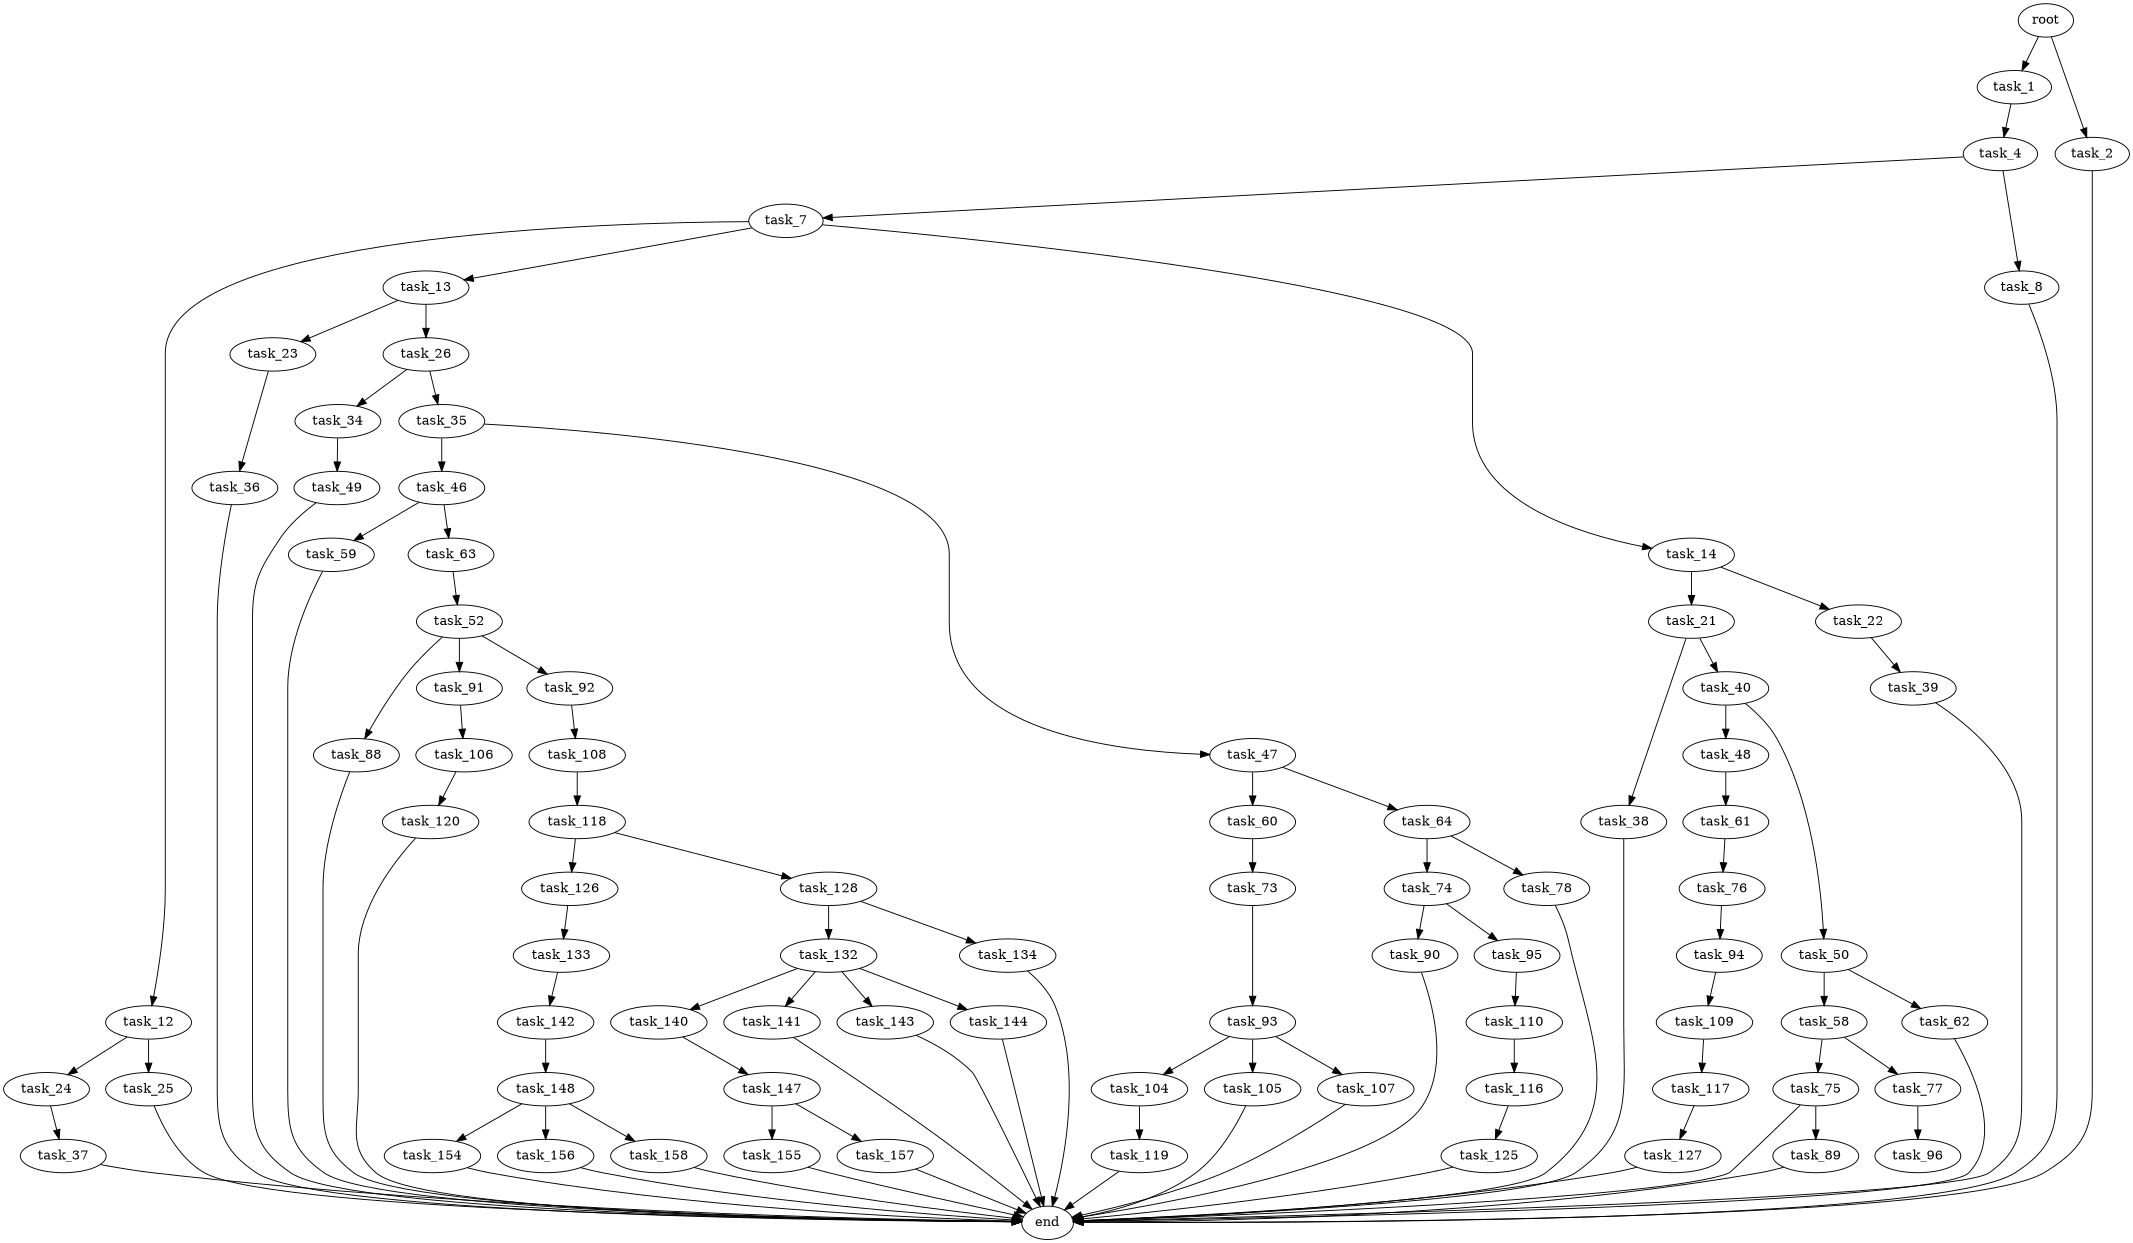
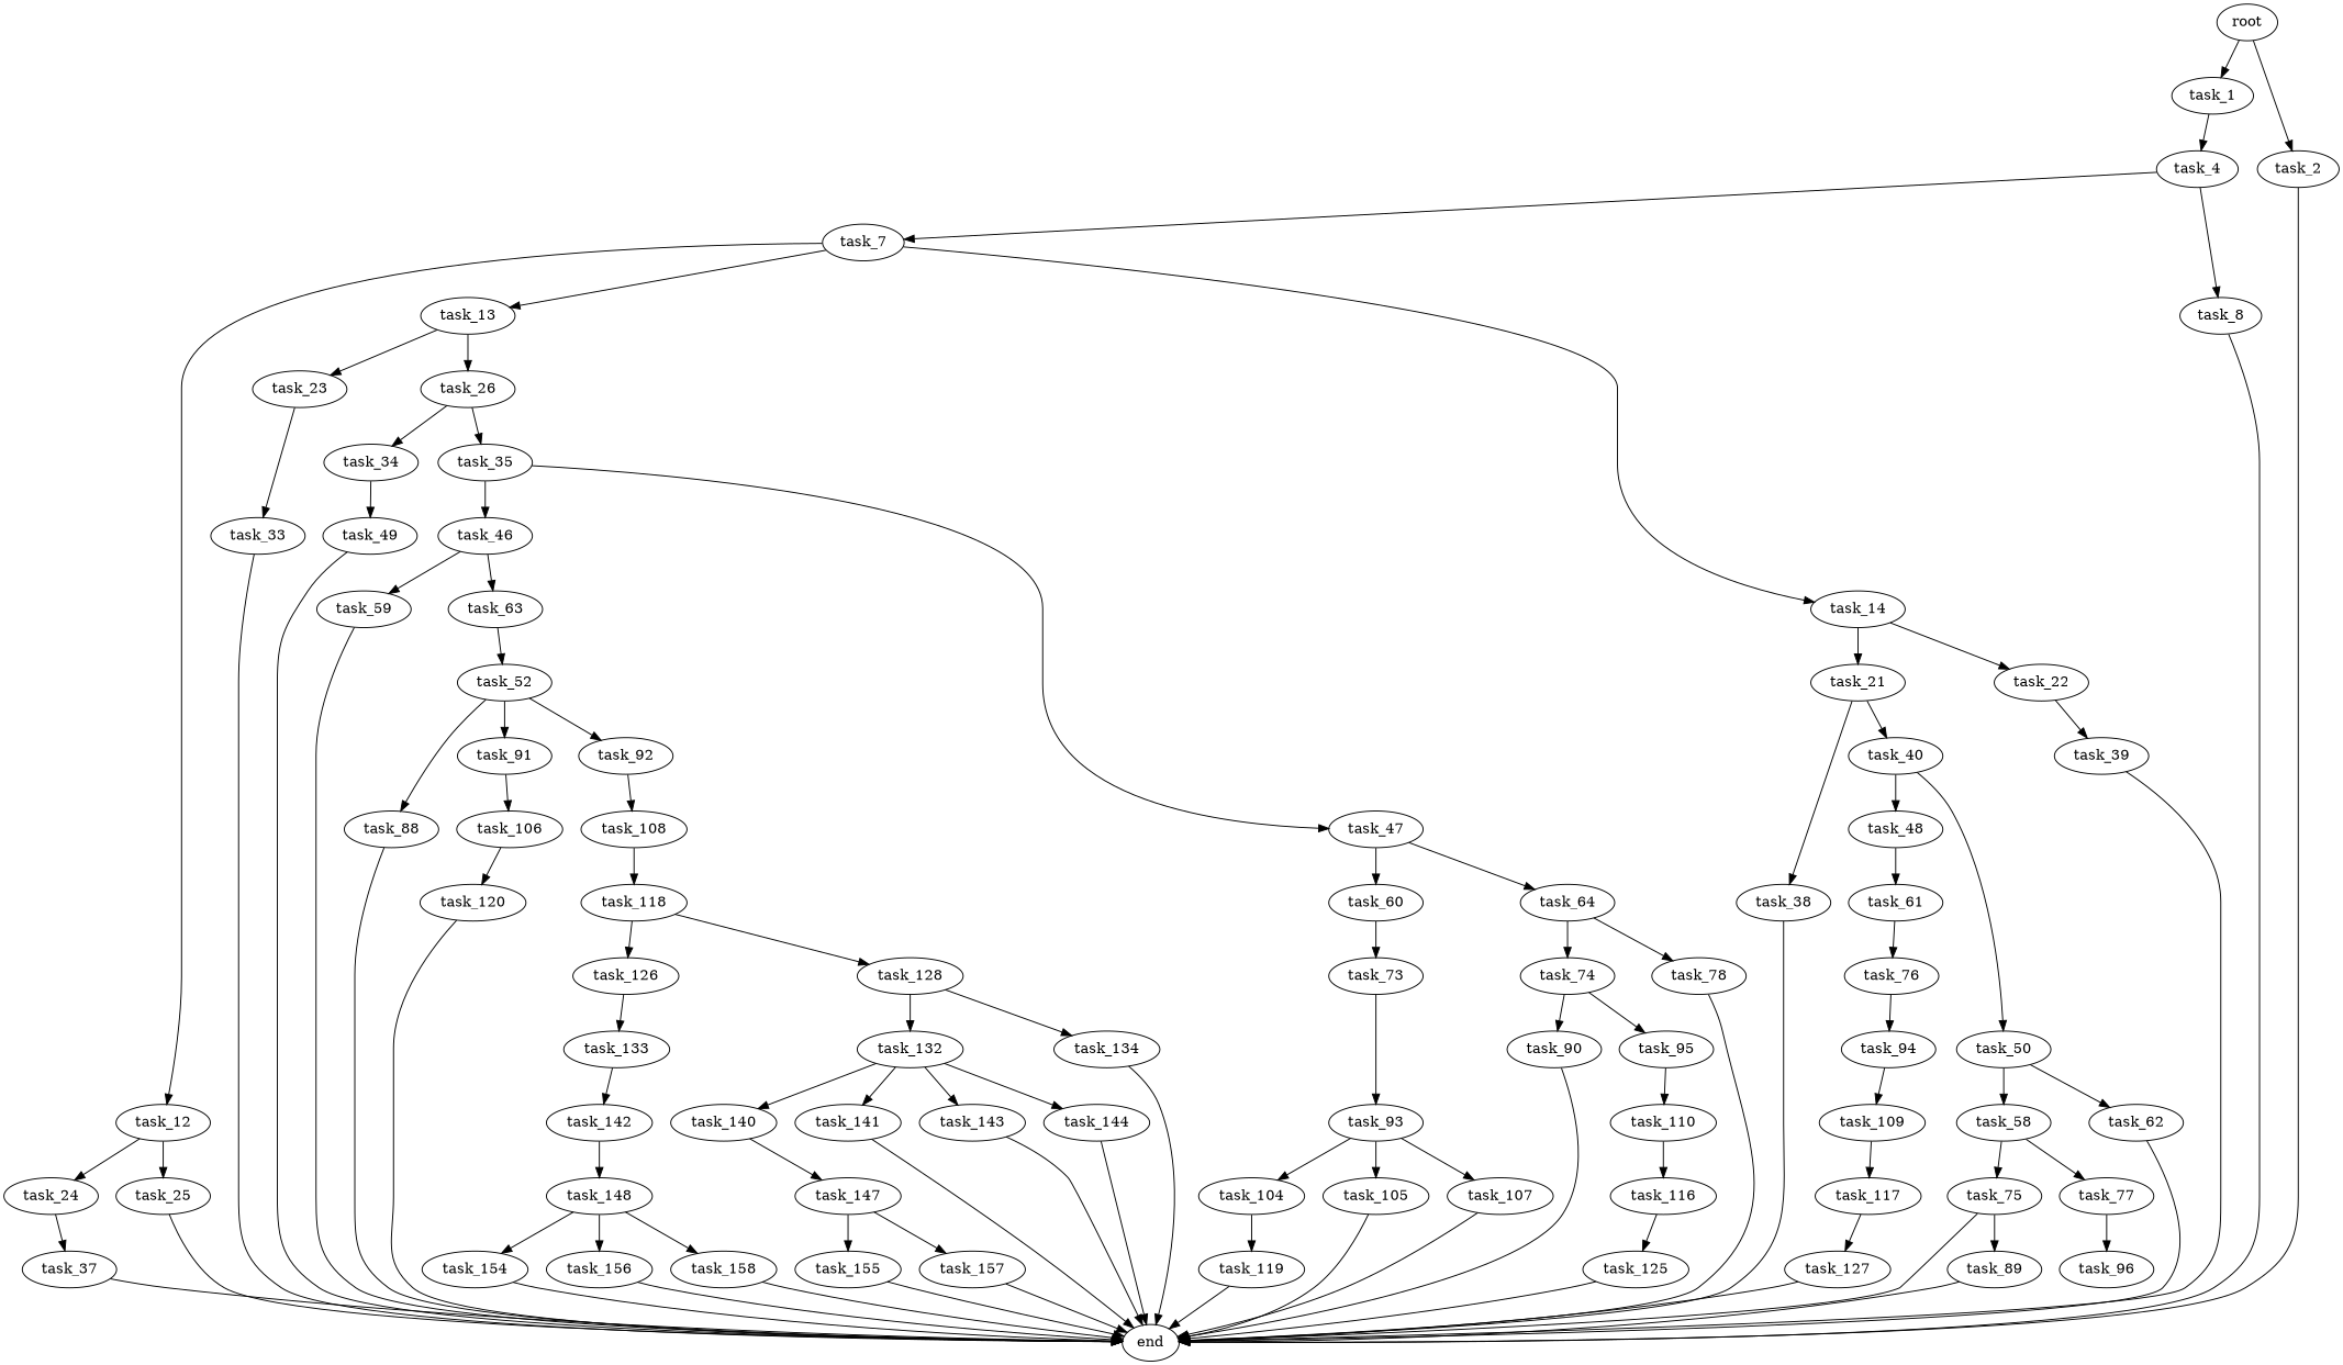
  digraph {
    root
    task_1
    task_2
    task_4
    end
    task_7
    task_8
    task_12
    task_13
    task_14
    task_24
    task_25
    task_23
    task_26
    task_21
    task_22
    task_37
-   task_36
+   task_36 [label=task_33]
    task_34
    task_35
    task_38
    task_40
    task_39
    task_49
    task_46
    task_47
    task_48
    task_50
    task_61
    task_58
    task_62
    task_59
    task_63
    task_60
    task_64
    n36 [label=task_52]
    task_73
    task_74
    task_78
    task_76
    task_75
    task_77
    task_88
    task_91
    task_92
    task_93
    task_90
    task_95
    task_94
    task_89
    task_96
    task_104
    task_105
    task_107
    task_109
    task_106
    task_108
    task_110
    task_120
    task_118
    task_119
    task_116
    task_117
    task_126
    task_128
    task_127
    task_125
    task_133
    task_132
    task_134
    task_142
    task_140
    task_141
    task_143
    task_144
    task_148
    task_147
    task_155
    task_157
    task_154
    task_156
    task_158
    root -> task_1
    root -> task_2
    task_1 -> task_4
    task_2 -> end
    task_4 -> task_7
    task_4 -> task_8
    task_7 -> task_12
    task_7 -> task_13
    task_7 -> task_14
    task_8 -> end
    task_12 -> task_24
    task_12 -> task_25
    task_13 -> task_23
    task_13 -> task_26
    task_14 -> task_21
    task_14 -> task_22
    task_24 -> task_37
    task_25 -> end
    task_23 -> task_36
    task_26 -> task_34
    task_26 -> task_35
    task_21 -> task_38
    task_21 -> task_40
    task_22 -> task_39
    task_37 -> end
    task_36 -> end
    task_34 -> task_49
    task_35 -> task_46
    task_35 -> task_47
    task_38 -> end
    task_40 -> task_48
    task_40 -> task_50
    task_39 -> end
    task_49 -> end
    task_46 -> task_59
    task_46 -> task_63
    task_47 -> task_60
    task_47 -> task_64
    task_48 -> task_61
    task_50 -> task_58
    task_50 -> task_62
    task_61 -> task_76
    task_58 -> task_75
    task_58 -> task_77
    task_62 -> end
    task_59 -> end
    task_63 -> n36
    task_60 -> task_73
    task_64 -> task_74
    task_64 -> task_78
    n36 -> task_88
    n36 -> task_91
    n36 -> task_92
    task_73 -> task_93
    task_74 -> task_90
    task_74 -> task_95
    task_78 -> end
    task_76 -> task_94
    task_75 -> end
    task_75 -> task_89
    task_77 -> task_96
    task_88 -> end
    task_91 -> task_106
    task_92 -> task_108
    task_93 -> task_104
    task_93 -> task_105
    task_93 -> task_107
    task_90 -> end
    task_95 -> task_110
    task_94 -> task_109
    task_89 -> end
    task_104 -> task_119
    task_105 -> end
    task_107 -> end
    task_109 -> task_117
    task_106 -> task_120
    task_108 -> task_118
    task_110 -> task_116
    task_120 -> end
    task_118 -> task_126
    task_118 -> task_128
    task_119 -> end
    task_116 -> task_125
    task_117 -> task_127
    task_126 -> task_133
    task_128 -> task_132
    task_128 -> task_134
    task_127 -> end
    task_125 -> end
    task_133 -> task_142
    task_132 -> task_140
    task_132 -> task_141
    task_132 -> task_143
    task_132 -> task_144
    task_134 -> end
    task_142 -> task_148
    task_140 -> task_147
    task_141 -> end
    task_143 -> end
    task_144 -> end
    task_148 -> task_154
    task_148 -> task_156
    task_148 -> task_158
    task_147 -> task_155
    task_147 -> task_157
    task_155 -> end
    task_157 -> end
    task_154 -> end
    task_156 -> end
    task_158 -> end
  }
